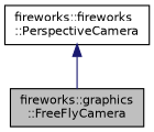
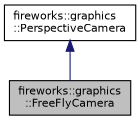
  digraph {
    node [color=black fontname=Helvetica fontsize=10 shape=record style=filled]
    n1 [fillcolor=grey75 fontcolor=black height=0.2 label="fireworks::graphics\l::FreeFlyCamera" width=0.4]
-   n2 [fillcolor=white height=0.2 label="fireworks::fireworks\l::PerspectiveCamera" width=0.4]
+   n2 [fillcolor=white height=0.2 label="fireworks::graphics\l::PerspectiveCamera" width=0.4]
    n2 -> n1 [color=midnightblue dir=back fontname=Helvetica fontsize=10 labelfontname=Helvetica labelfontsize=10 style=solid]
  }
